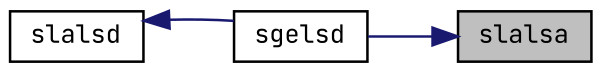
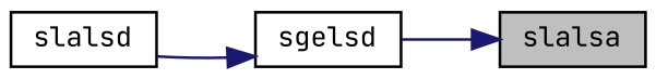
  digraph {
    fontname="JetBrains Mono"
    rankdir=RL
    node [color=black fillcolor=white fontname="JetBrains Mono" fontsize=10 shape=record style=filled]
    edge [color=midnightblue dir=back fontname="JetBrains Mono" fontsize=10 labelfontname=Helvetica labelfontsize=10 style=solid]
    n1 [fillcolor=grey75 fontcolor=black height=0.2 label=slalsa width=0.4]
    n2 [height=0.2 label=sgelsd width=0.4]
    n3 [height=0.2 label=slalsd width=0.4]
    n1 -> n2
-   n3 -> n2
+   n2 -> n3
  }
